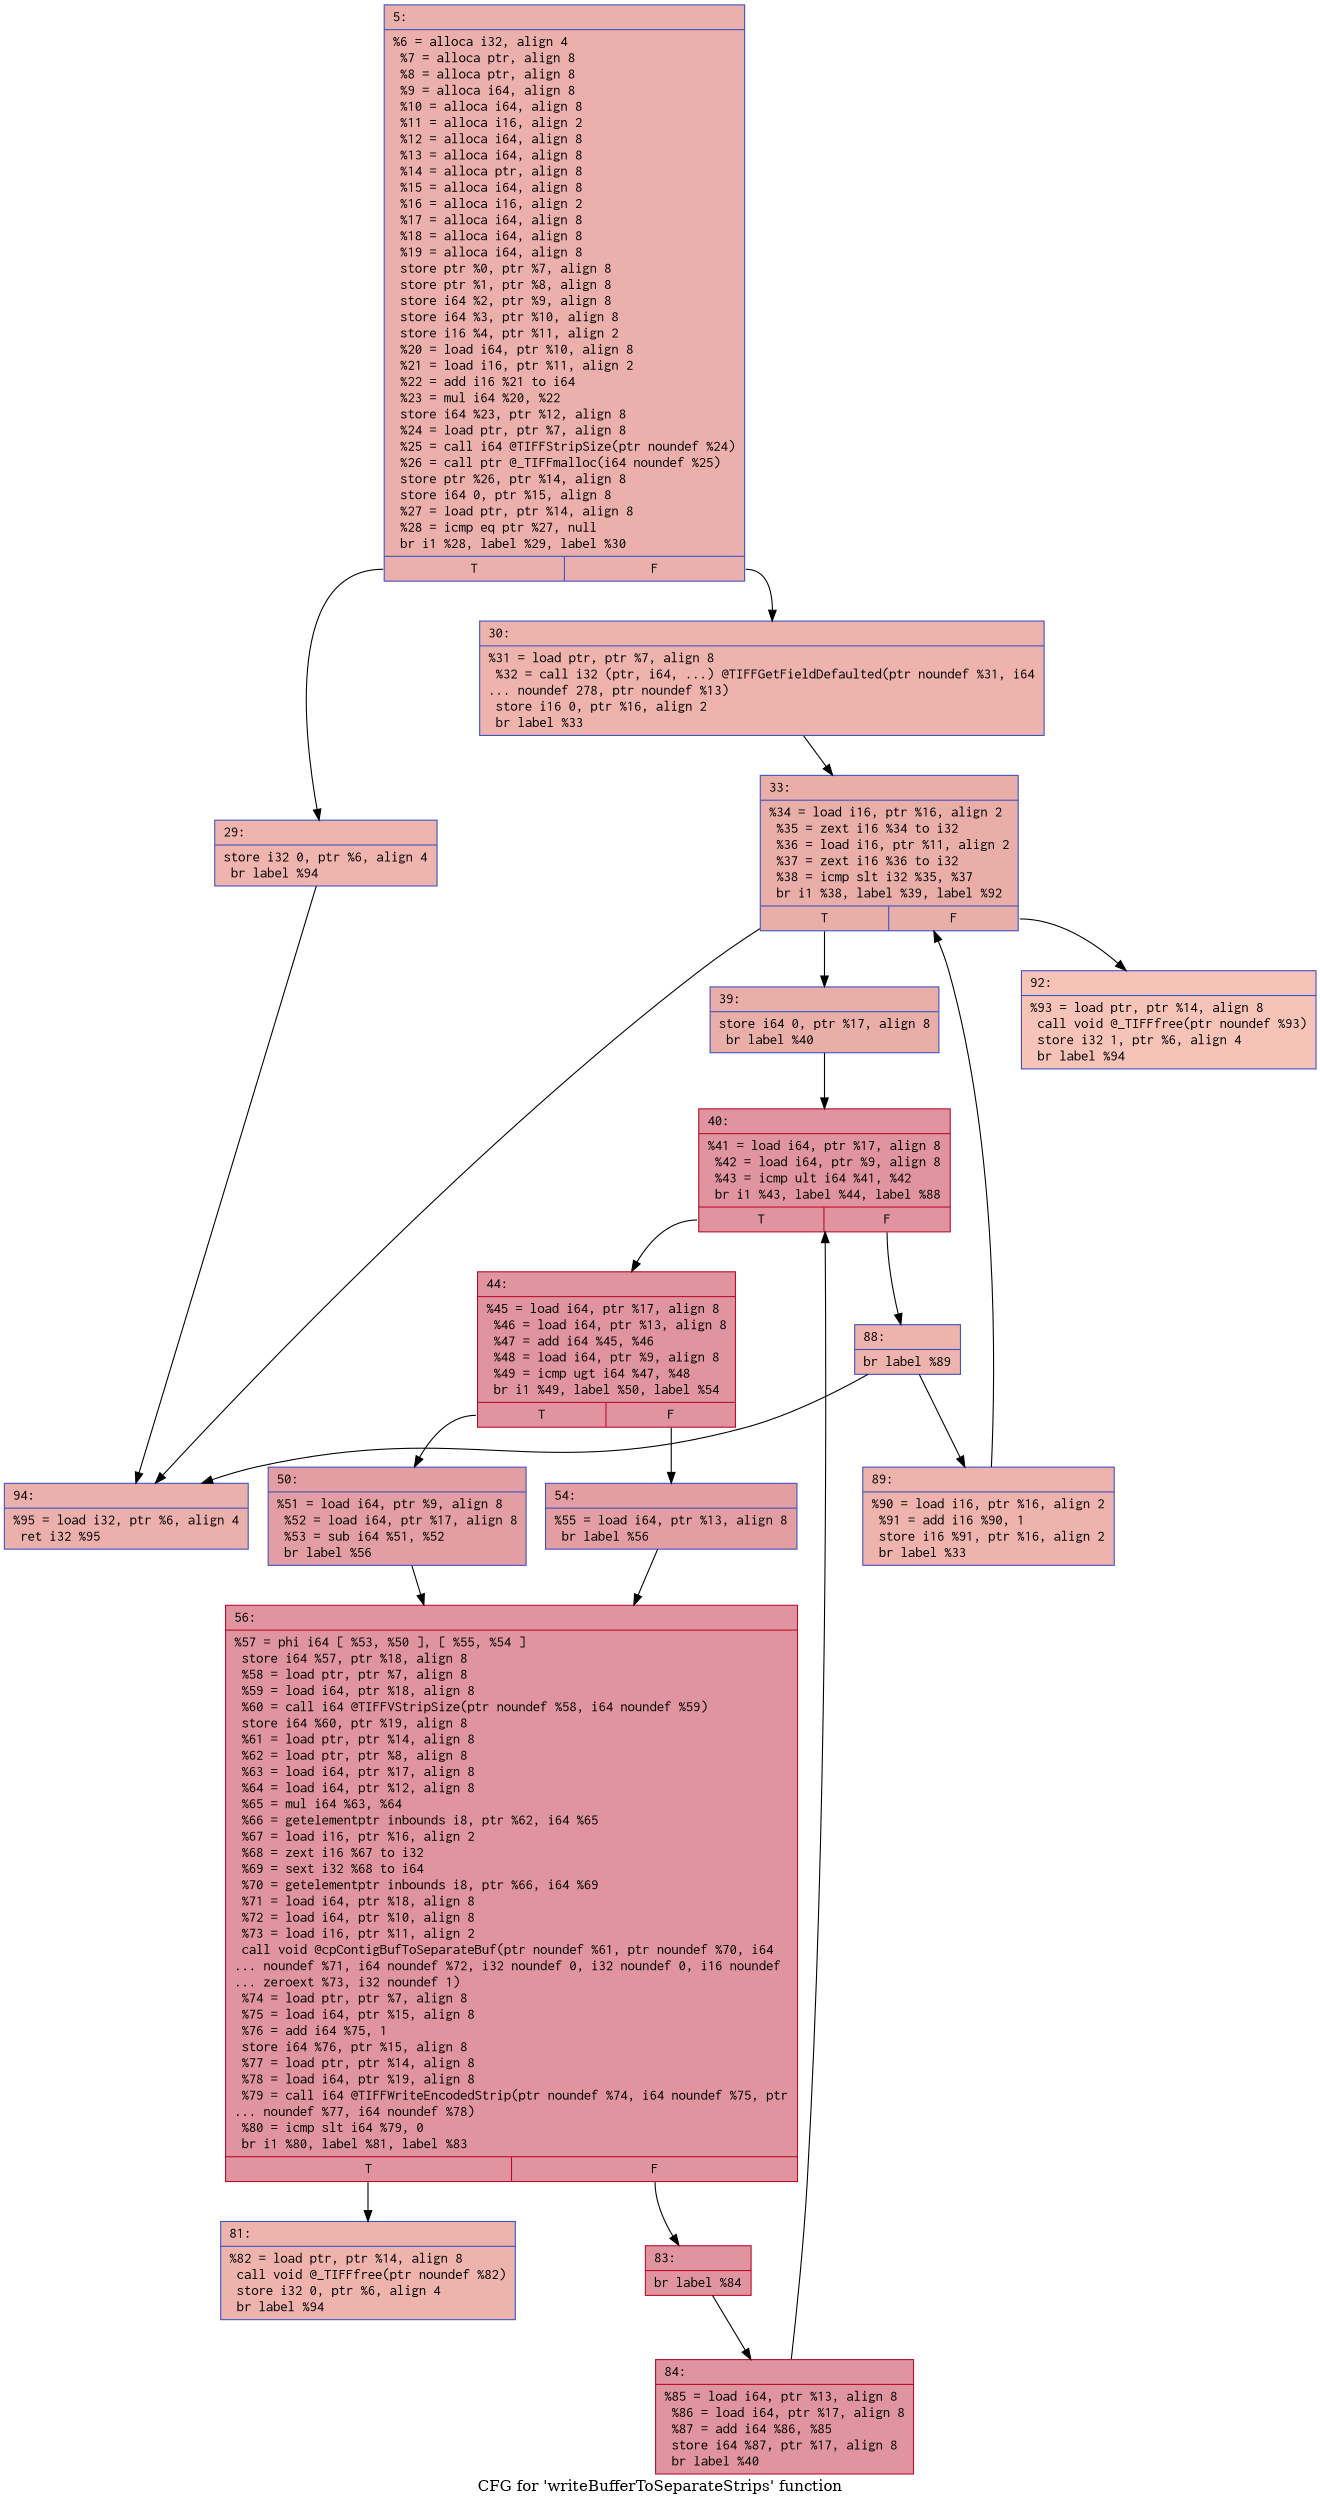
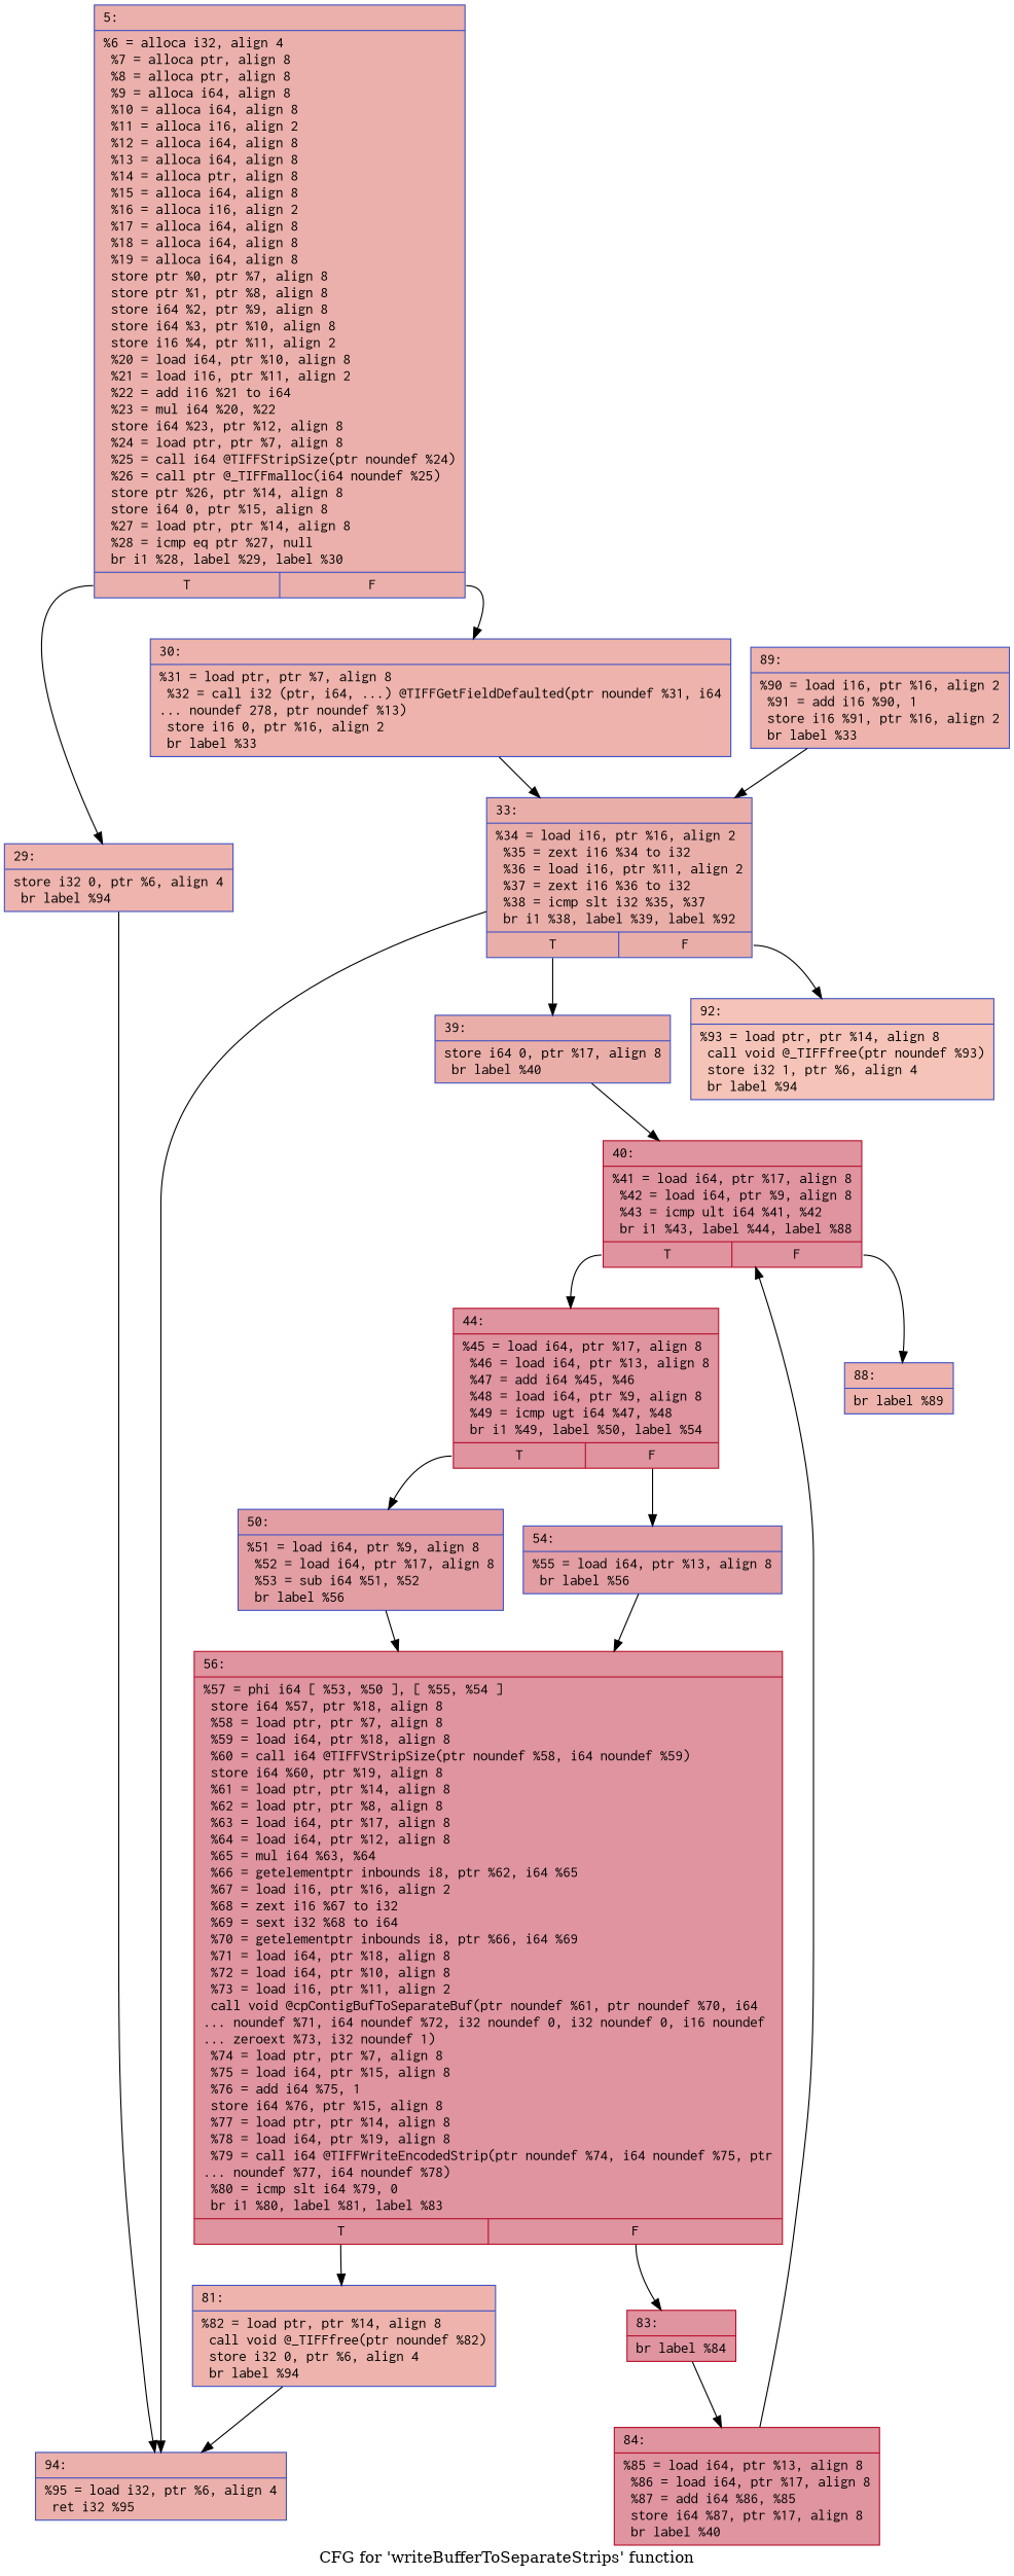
  digraph {
    label="CFG for 'writeBufferToSeparateStrips' function"
    node [color="#3d50c3ff" fillcolor="#b70d2870" fontname=Courier shape=record style=filled]
    n1 [fillcolor="#d24b4070" label="{5:\l|  %6 = alloca i32, align 4\l  %7 = alloca ptr, align 8\l  %8 = alloca ptr, align 8\l  %9 = alloca i64, align 8\l  %10 = alloca i64, align 8\l  %11 = alloca i16, align 2\l  %12 = alloca i64, align 8\l  %13 = alloca i64, align 8\l  %14 = alloca ptr, align 8\l  %15 = alloca i64, align 8\l  %16 = alloca i16, align 2\l  %17 = alloca i64, align 8\l  %18 = alloca i64, align 8\l  %19 = alloca i64, align 8\l  store ptr %0, ptr %7, align 8\l  store ptr %1, ptr %8, align 8\l  store i64 %2, ptr %9, align 8\l  store i64 %3, ptr %10, align 8\l  store i16 %4, ptr %11, align 2\l  %20 = load i64, ptr %10, align 8\l  %21 = load i16, ptr %11, align 2\l  %22 = add i16 %21 to i64\l  %23 = mul i64 %20, %22\l  store i64 %23, ptr %12, align 8\l  %24 = load ptr, ptr %7, align 8\l  %25 = call i64 @TIFFStripSize(ptr noundef %24)\l  %26 = call ptr @_TIFFmalloc(i64 noundef %25)\l  store ptr %26, ptr %14, align 8\l  store i64 0, ptr %15, align 8\l  %27 = load ptr, ptr %14, align 8\l  %28 = icmp eq ptr %27, null\l  br i1 %28, label %29, label %30\l|{<s0>T|<s1>F}}"]
    n2 [fillcolor="#d8564670" label="{29:\l|  store i32 0, ptr %6, align 4\l  br label %94\l}"]
    n3 [fillcolor="#d6524470" label="{30:\l|  %31 = load ptr, ptr %7, align 8\l  %32 = call i32 (ptr, i64, ...) @TIFFGetFieldDefaulted(ptr noundef %31, i64\l... noundef 278, ptr noundef %13)\l  store i16 0, ptr %16, align 2\l  br label %33\l}"]
    n4 [fillcolor="#d24b4070" label="{94:\l|  %95 = load i32, ptr %6, align 4\l  ret i32 %95\l}"]
    n5 [fillcolor="#d0473d70" label="{33:\l|  %34 = load i16, ptr %16, align 2\l  %35 = zext i16 %34 to i32\l  %36 = load i16, ptr %11, align 2\l  %37 = zext i16 %36 to i32\l  %38 = icmp slt i32 %35, %37\l  br i1 %38, label %39, label %92\l|{<s0>T|<s1>F}}"]
    n6 [fillcolor="#d0473d70" label="{39:\l|  store i64 0, ptr %17, align 8\l  br label %40\l}"]
    n7 [fillcolor="#e8765c70" label="{92:\l|  %93 = load ptr, ptr %14, align 8\l  call void @_TIFFfree(ptr noundef %93)\l  store i32 1, ptr %6, align 4\l  br label %94\l}"]
    n8 [color="#b70d28ff" label="{40:\l|  %41 = load i64, ptr %17, align 8\l  %42 = load i64, ptr %9, align 8\l  %43 = icmp ult i64 %41, %42\l  br i1 %43, label %44, label %88\l|{<s0>T|<s1>F}}"]
    n9 [color="#b70d28ff" label="{44:\l|  %45 = load i64, ptr %17, align 8\l  %46 = load i64, ptr %13, align 8\l  %47 = add i64 %45, %46\l  %48 = load i64, ptr %9, align 8\l  %49 = icmp ugt i64 %47, %48\l  br i1 %49, label %50, label %54\l|{<s0>T|<s1>F}}"]
    n10 [fillcolor="#d6524470" label="{88:\l|  br label %89\l}"]
    n11 [fillcolor="#be242e70" label="{50:\l|  %51 = load i64, ptr %9, align 8\l  %52 = load i64, ptr %17, align 8\l  %53 = sub i64 %51, %52\l  br label %56\l}"]
    n12 [fillcolor="#be242e70" label="{54:\l|  %55 = load i64, ptr %13, align 8\l  br label %56\l}"]
    n13 [fillcolor="#d6524470" label="{89:\l|  %90 = load i16, ptr %16, align 2\l  %91 = add i16 %90, 1\l  store i16 %91, ptr %16, align 2\l  br label %33\l}"]
    n14 [color="#b70d28ff" label="{56:\l|  %57 = phi i64 [ %53, %50 ], [ %55, %54 ]\l  store i64 %57, ptr %18, align 8\l  %58 = load ptr, ptr %7, align 8\l  %59 = load i64, ptr %18, align 8\l  %60 = call i64 @TIFFVStripSize(ptr noundef %58, i64 noundef %59)\l  store i64 %60, ptr %19, align 8\l  %61 = load ptr, ptr %14, align 8\l  %62 = load ptr, ptr %8, align 8\l  %63 = load i64, ptr %17, align 8\l  %64 = load i64, ptr %12, align 8\l  %65 = mul i64 %63, %64\l  %66 = getelementptr inbounds i8, ptr %62, i64 %65\l  %67 = load i16, ptr %16, align 2\l  %68 = zext i16 %67 to i32\l  %69 = sext i32 %68 to i64\l  %70 = getelementptr inbounds i8, ptr %66, i64 %69\l  %71 = load i64, ptr %18, align 8\l  %72 = load i64, ptr %10, align 8\l  %73 = load i16, ptr %11, align 2\l  call void @cpContigBufToSeparateBuf(ptr noundef %61, ptr noundef %70, i64\l... noundef %71, i64 noundef %72, i32 noundef 0, i32 noundef 0, i16 noundef\l... zeroext %73, i32 noundef 1)\l  %74 = load ptr, ptr %7, align 8\l  %75 = load i64, ptr %15, align 8\l  %76 = add i64 %75, 1\l  store i64 %76, ptr %15, align 8\l  %77 = load ptr, ptr %14, align 8\l  %78 = load i64, ptr %19, align 8\l  %79 = call i64 @TIFFWriteEncodedStrip(ptr noundef %74, i64 noundef %75, ptr\l... noundef %77, i64 noundef %78)\l  %80 = icmp slt i64 %79, 0\l  br i1 %80, label %81, label %83\l|{<s0>T|<s1>F}}"]
    n15 [fillcolor="#d6524470" label="{81:\l|  %82 = load ptr, ptr %14, align 8\l  call void @_TIFFfree(ptr noundef %82)\l  store i32 0, ptr %6, align 4\l  br label %94\l}"]
    n16 [color="#b70d28ff" label="{83:\l|  br label %84\l}"]
    n17 [color="#b70d28ff" label="{84:\l|  %85 = load i64, ptr %13, align 8\l  %86 = load i64, ptr %17, align 8\l  %87 = add i64 %86, %85\l  store i64 %87, ptr %17, align 8\l  br label %40\l}"]
    n1 -> n2 [tailport=s0]
    n1 -> n3 [tailport=s1]
    n2 -> n4
    n3 -> n5
    n5 -> n4
    n5 -> n6 [tailport=s0]
    n5 -> n7 [tailport=s1]
    n6 -> n8
    n8 -> n9 [tailport=s0]
    n8 -> n10 [tailport=s1]
    n9 -> n11 [tailport=s0]
    n9 -> n12 [tailport=s1]
-   n10 -> n13
    n11 -> n14
    n12 -> n14
    n13 -> n5
    n14 -> n15 [tailport=s0]
    n14 -> n16 [tailport=s1]
-   n10 -> n4
+   n15 -> n4
    n16 -> n17
    n17 -> n8
  }
